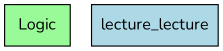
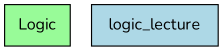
  digraph {
    fontname=Nunito
    node [shape=box style=filled fontname=Nunito]
    n1 [label=" Logic " fillcolor=palegreen]
-   n2 [label=lecture_lecture fillcolor=lightblue]
+   n2 [label=" logic_lecture " fillcolor=lightblue]
  }
